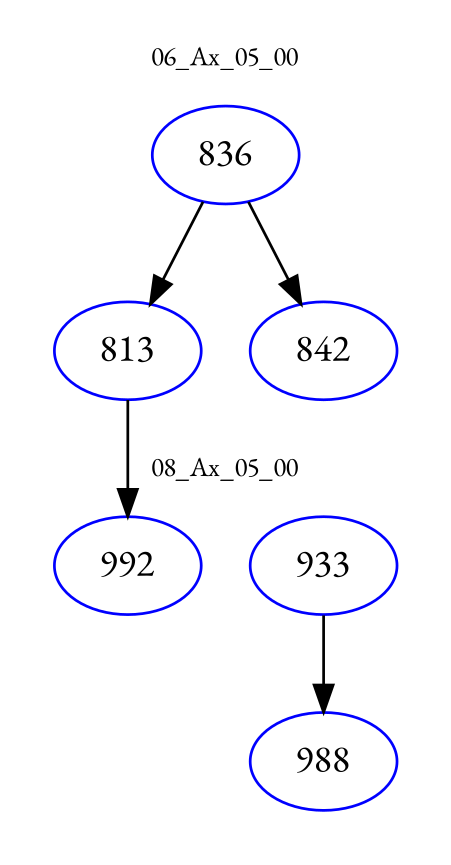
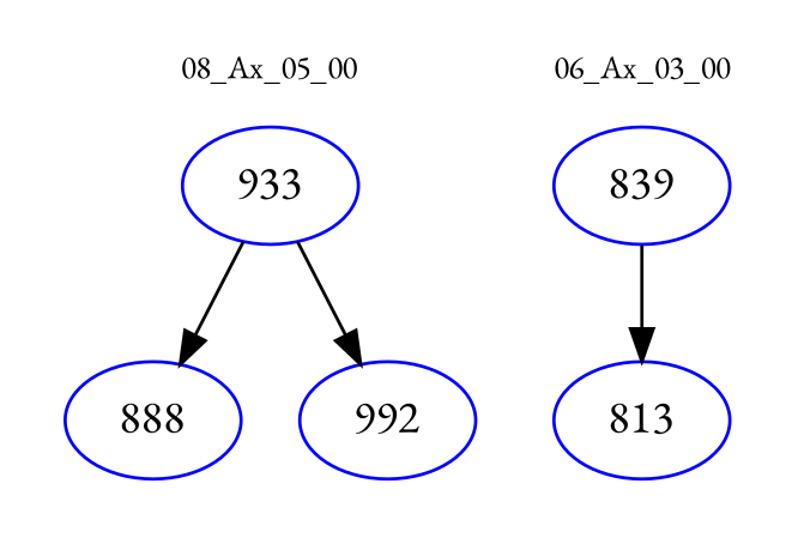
  digraph {
    fontname="EB Garamond"
    node [color=blue fontname="EB Garamond"]
    edge [color=black fontname="EB Garamond"]
    n1 [label=933]
-   n2 [label=988]
+   n2 [label=888]
    n3 [label=992]
-   n4 [label=836]
+   n4 [label=839]
    n5 [label=813]
-   n6 [label=842]
    subgraph cluster_1 {
      color=white
      fontsize=10
      label="08_Ax_05_00"
      n1
      n2
      n3
    }
    subgraph cluster_2 {
      color=white
      fontsize=10
-     label="06_Ax_05_00"
+     label="06_Ax_03_00"
      n4
      n5
-     n6
    }
    n1 -> n2
-   n5 -> n3
+   n1 -> n3
    n4 -> n5
-   n4 -> n6
  }
